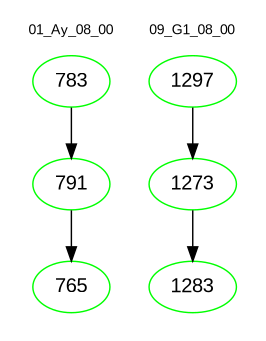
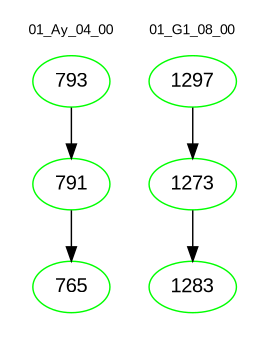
  digraph {
    fontname="Liberation Sans"
    node [color=green fontname="Liberation Sans"]
    edge [color=black fontname="Liberation Sans"]
-   n1 [label=783]
+   n1 [label=793]
    n2 [label=791]
    n3 [label=765]
    n4 [label=1297]
    n5 [label=1273]
    n6 [label=1283]
    subgraph cluster_1 {
      color=white
      fontsize=10
-     label="01_Ay_08_00"
+     label="01_Ay_04_00"
      n1
      n2
      n3
    }
    subgraph cluster_2 {
      color=white
      fontsize=10
-     label="09_G1_08_00"
+     label="01_G1_08_00"
      n4
      n5
      n6
    }
    n1 -> n2
    n2 -> n3
    n4 -> n5
    n5 -> n6
  }
